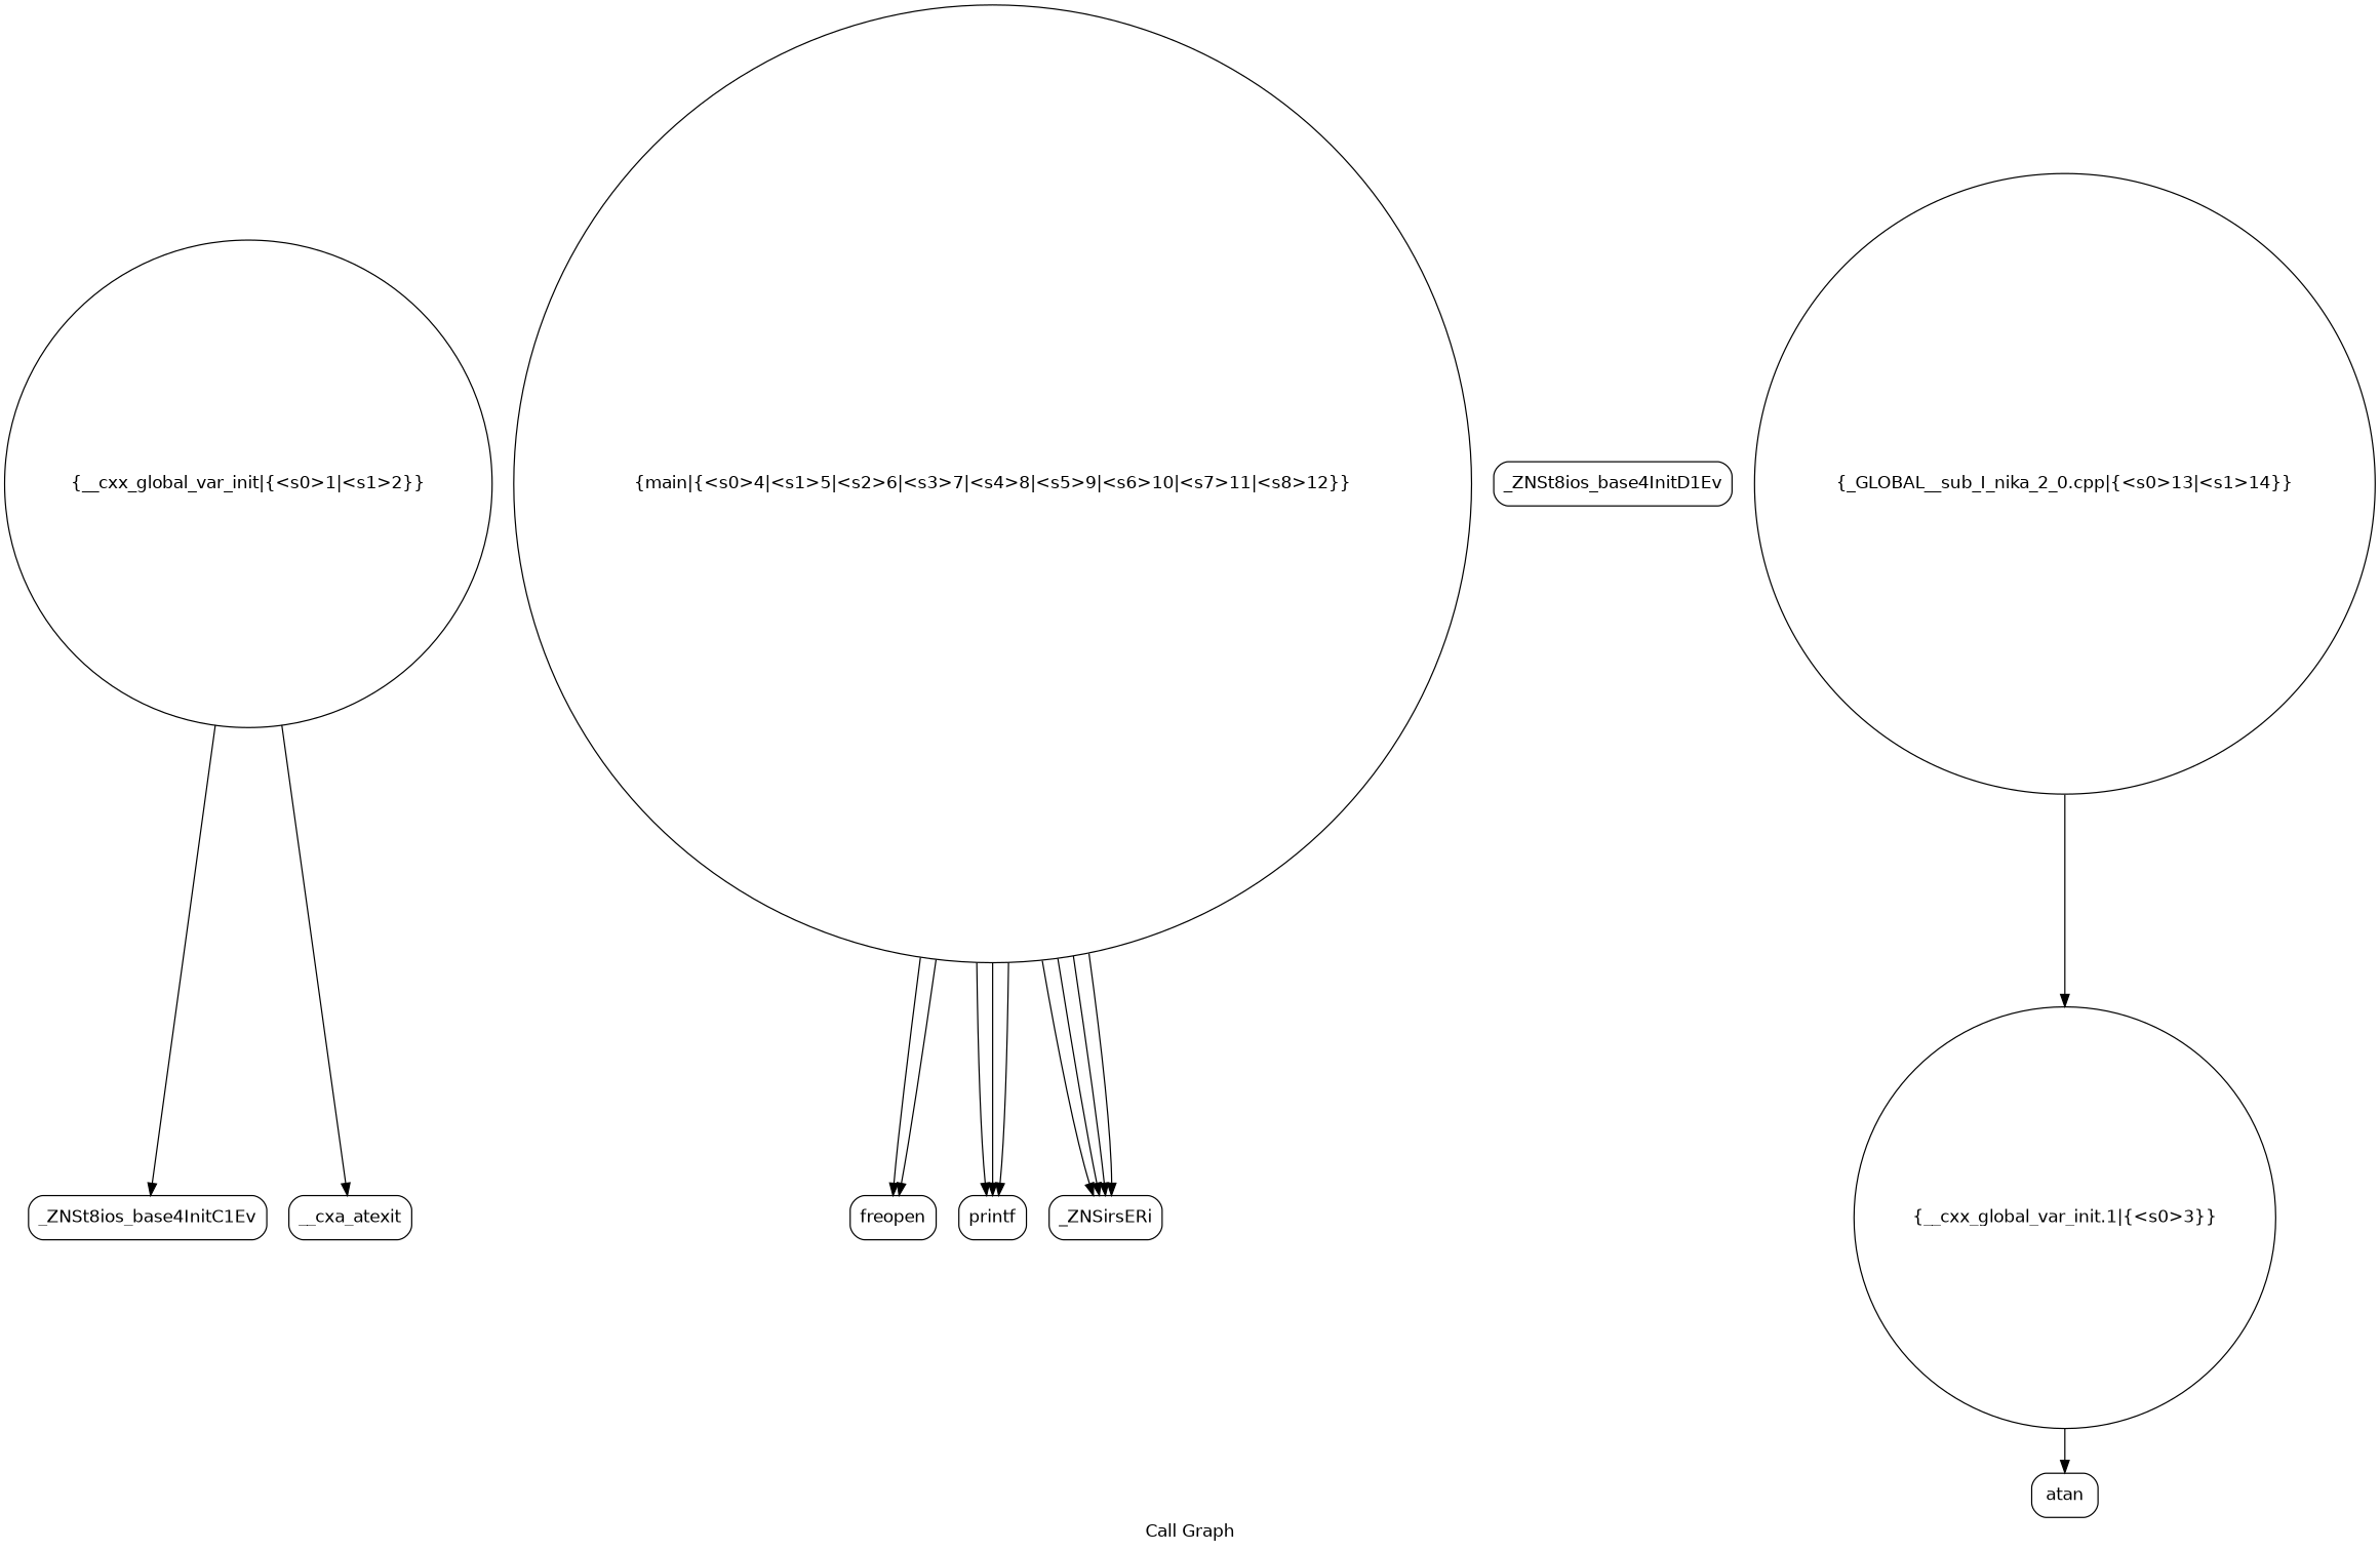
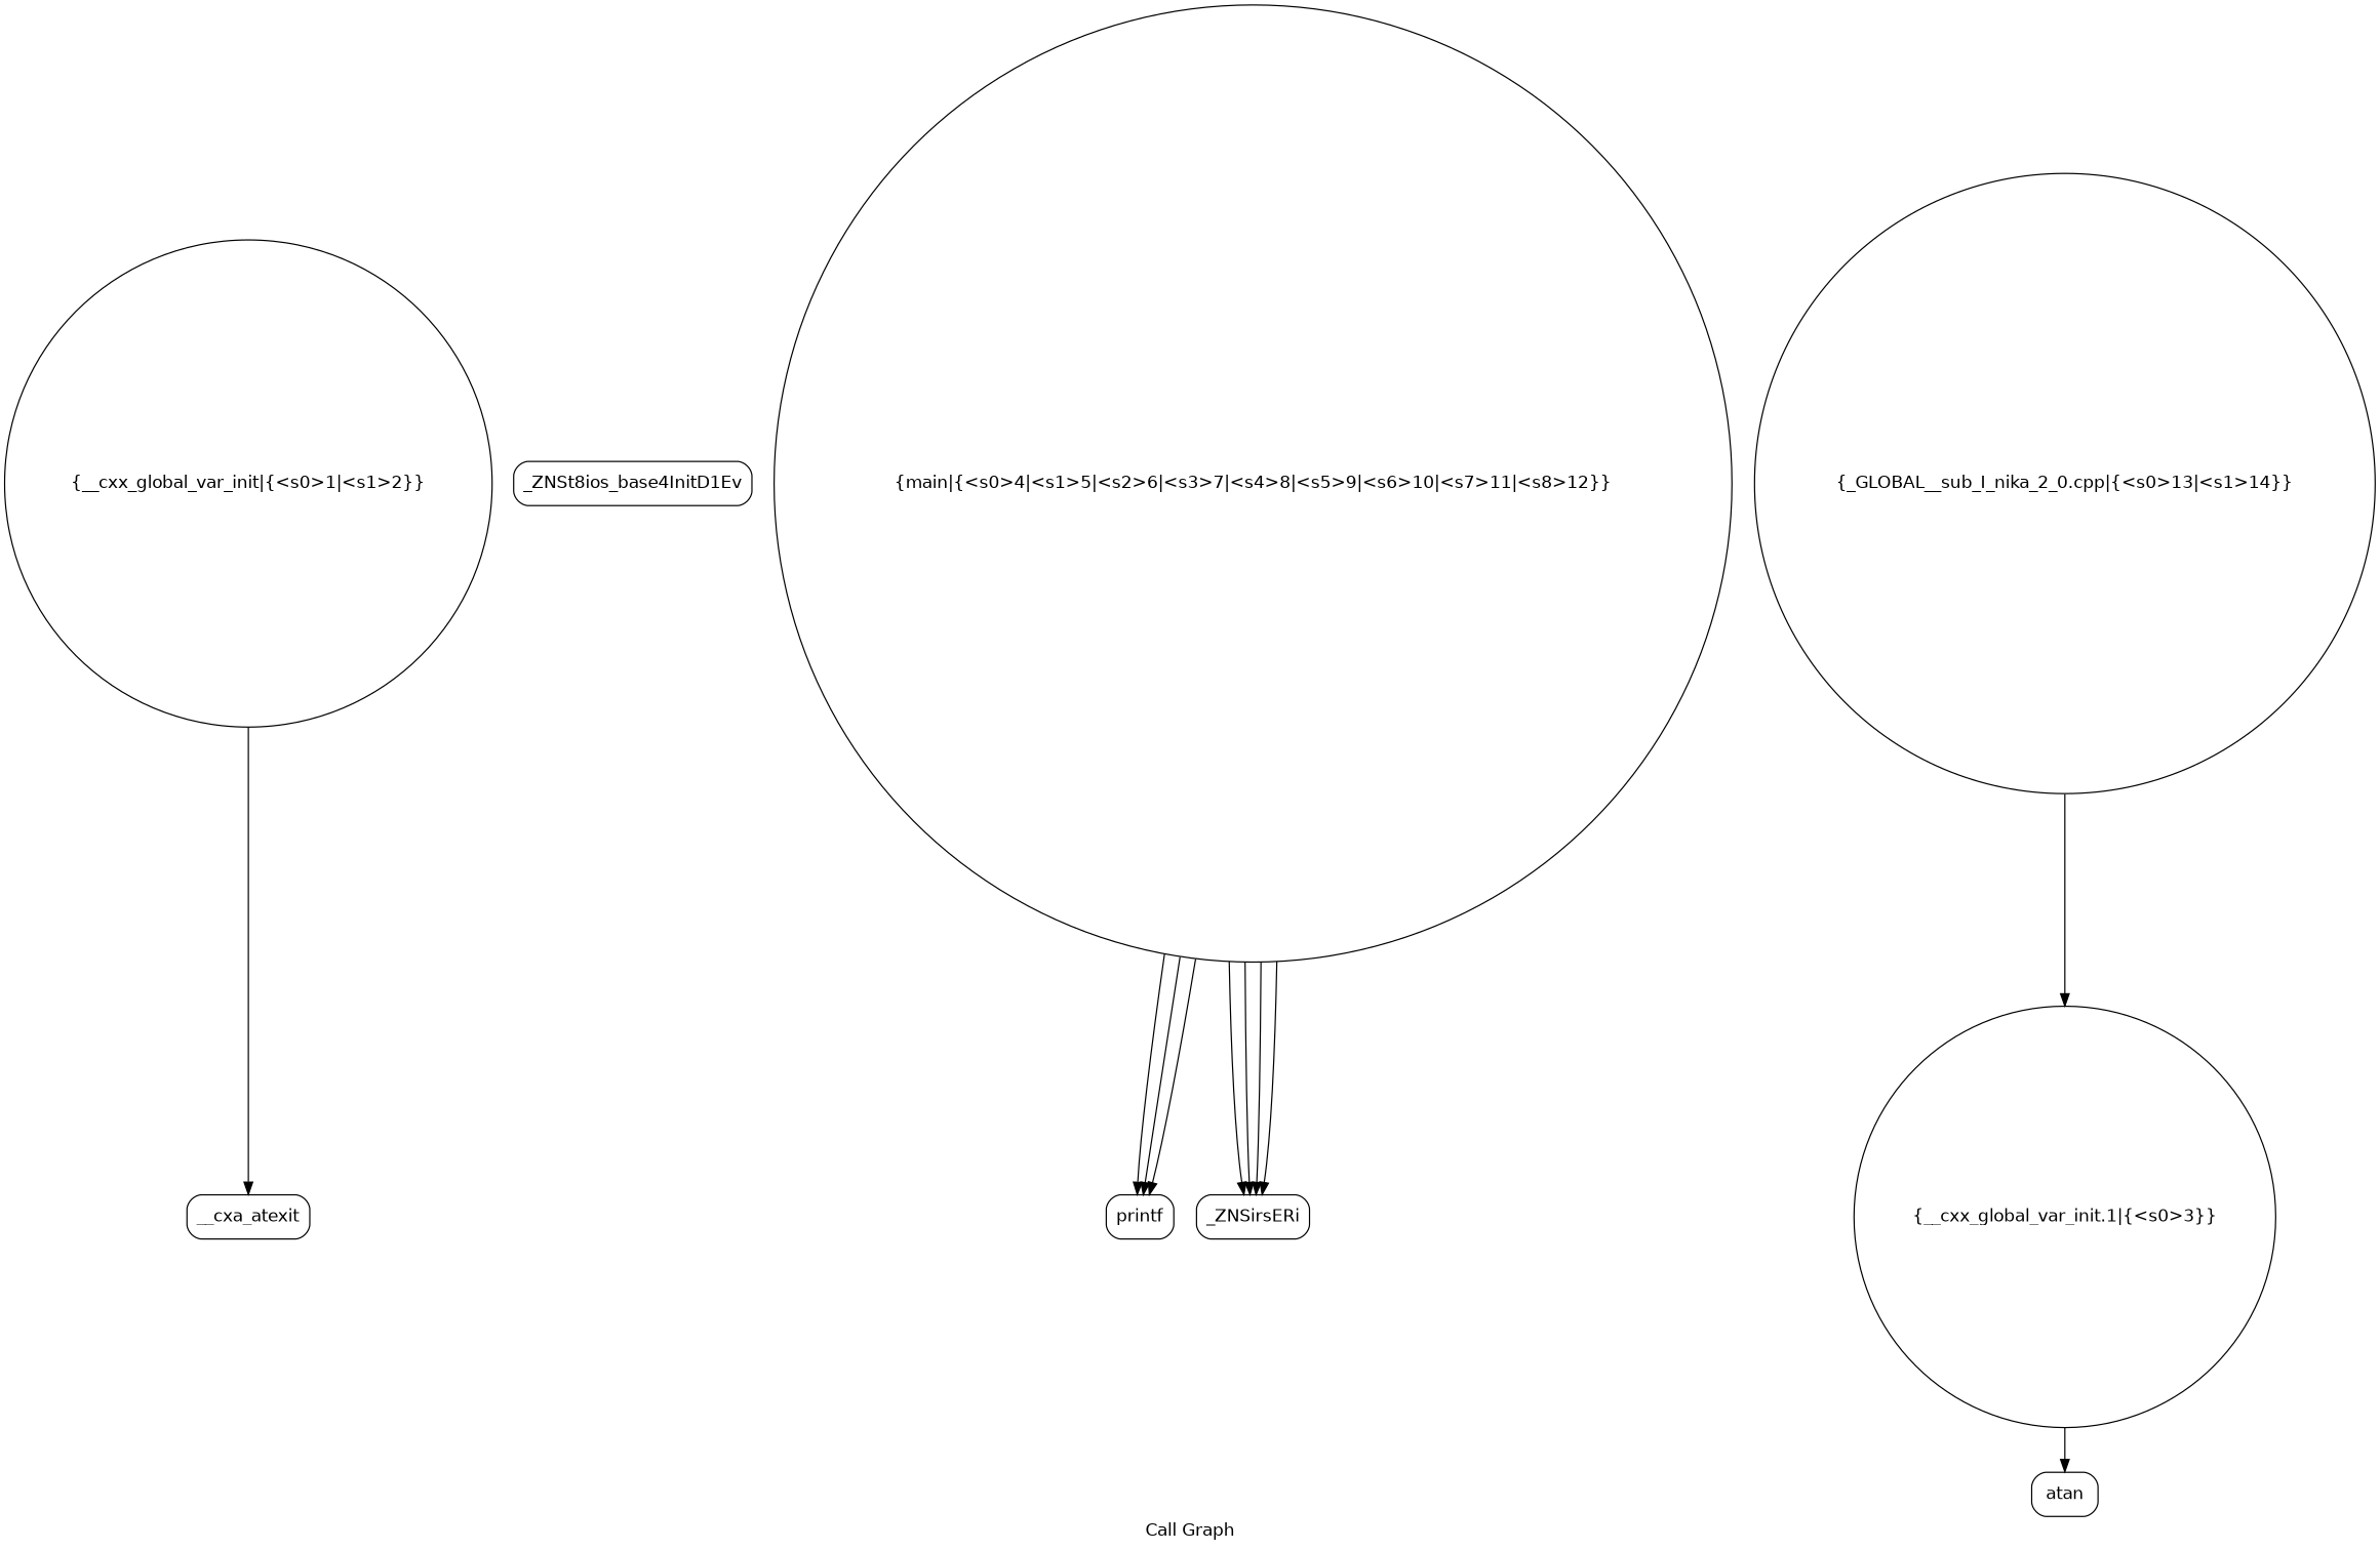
  digraph {
    fontname="DejaVu Sans"
    label="Call Graph"
    node [fontname="DejaVu Sans" shape=Mrecord]
    edge [color=black fontname="DejaVu Sans" tailport=s0]
    n1 [label="{__cxx_global_var_init|{<s0>1|<s1>2}}" shape=circle]
-   n2 [label="{_ZNSt8ios_base4InitC1Ev}"]
    n3 [label="{__cxa_atexit}"]
-   n4 [label="{freopen}"]
    n5 [label="{_ZNSt8ios_base4InitD1Ev}"]
    n6 [label="{printf}"]
    n7 [label="{__cxx_global_var_init.1|{<s0>3}}" shape=circle]
    n8 [label="{atan}"]
    n9 [label="{main|{<s0>4|<s1>5|<s2>6|<s3>7|<s4>8|<s5>9|<s6>10|<s7>11|<s8>12}}" shape=circle]
    n10 [label="{_ZNSirsERi}"]
    n11 [label="{_GLOBAL__sub_I_nika_2_0.cpp|{<s0>13|<s1>14}}" shape=circle]
-   n1 -> n2
    n1 -> n3 [tailport=s1]
    n7 -> n8
-   n9 -> n4
-   n9 -> n4 [tailport=s1]
    n9 -> n6 [tailport=s6]
    n9 -> n6 [tailport=s7]
    n9 -> n6 [tailport=s8]
    n9 -> n10 [tailport=s2]
    n9 -> n10 [tailport=s3]
    n9 -> n10 [tailport=s4]
    n9 -> n10 [tailport=s5]
    n11 -> n7 [tailport=s1]
  }
